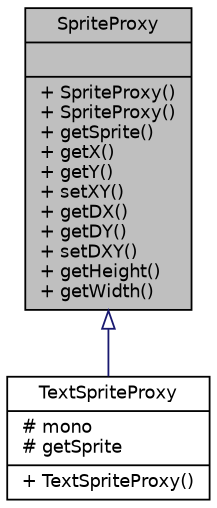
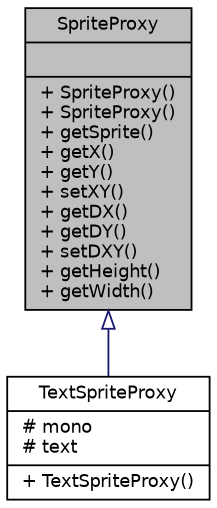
  digraph {
    node [color=black fontname=Helvetica fontsize=10 shape=record style=filled]
    n1 [fillcolor=grey75 fontcolor=black height=0.2 label="{SpriteProxy\n||+ SpriteProxy()\l+ SpriteProxy()\l+ getSprite()\l+ getX()\l+ getY()\l+ setXY()\l+ getDX()\l+ getDY()\l+ setDXY()\l+ getHeight()\l+ getWidth()\l}" width=0.4]
-   n2 [fillcolor=white height=0.2 label="{TextSpriteProxy\n|# mono\l# getSprite\l|+ TextSpriteProxy()\l}" width=0.4]
+   n2 [fillcolor=white height=0.2 label="{TextSpriteProxy\n|# mono\l# text\l|+ TextSpriteProxy()\l}" width=0.4]
    n1 -> n2 [arrowtail=onormal color=midnightblue dir=back fontname=Helvetica fontsize=10 labelfontname=Helvetica labelfontsize=10 style=solid]
  }
